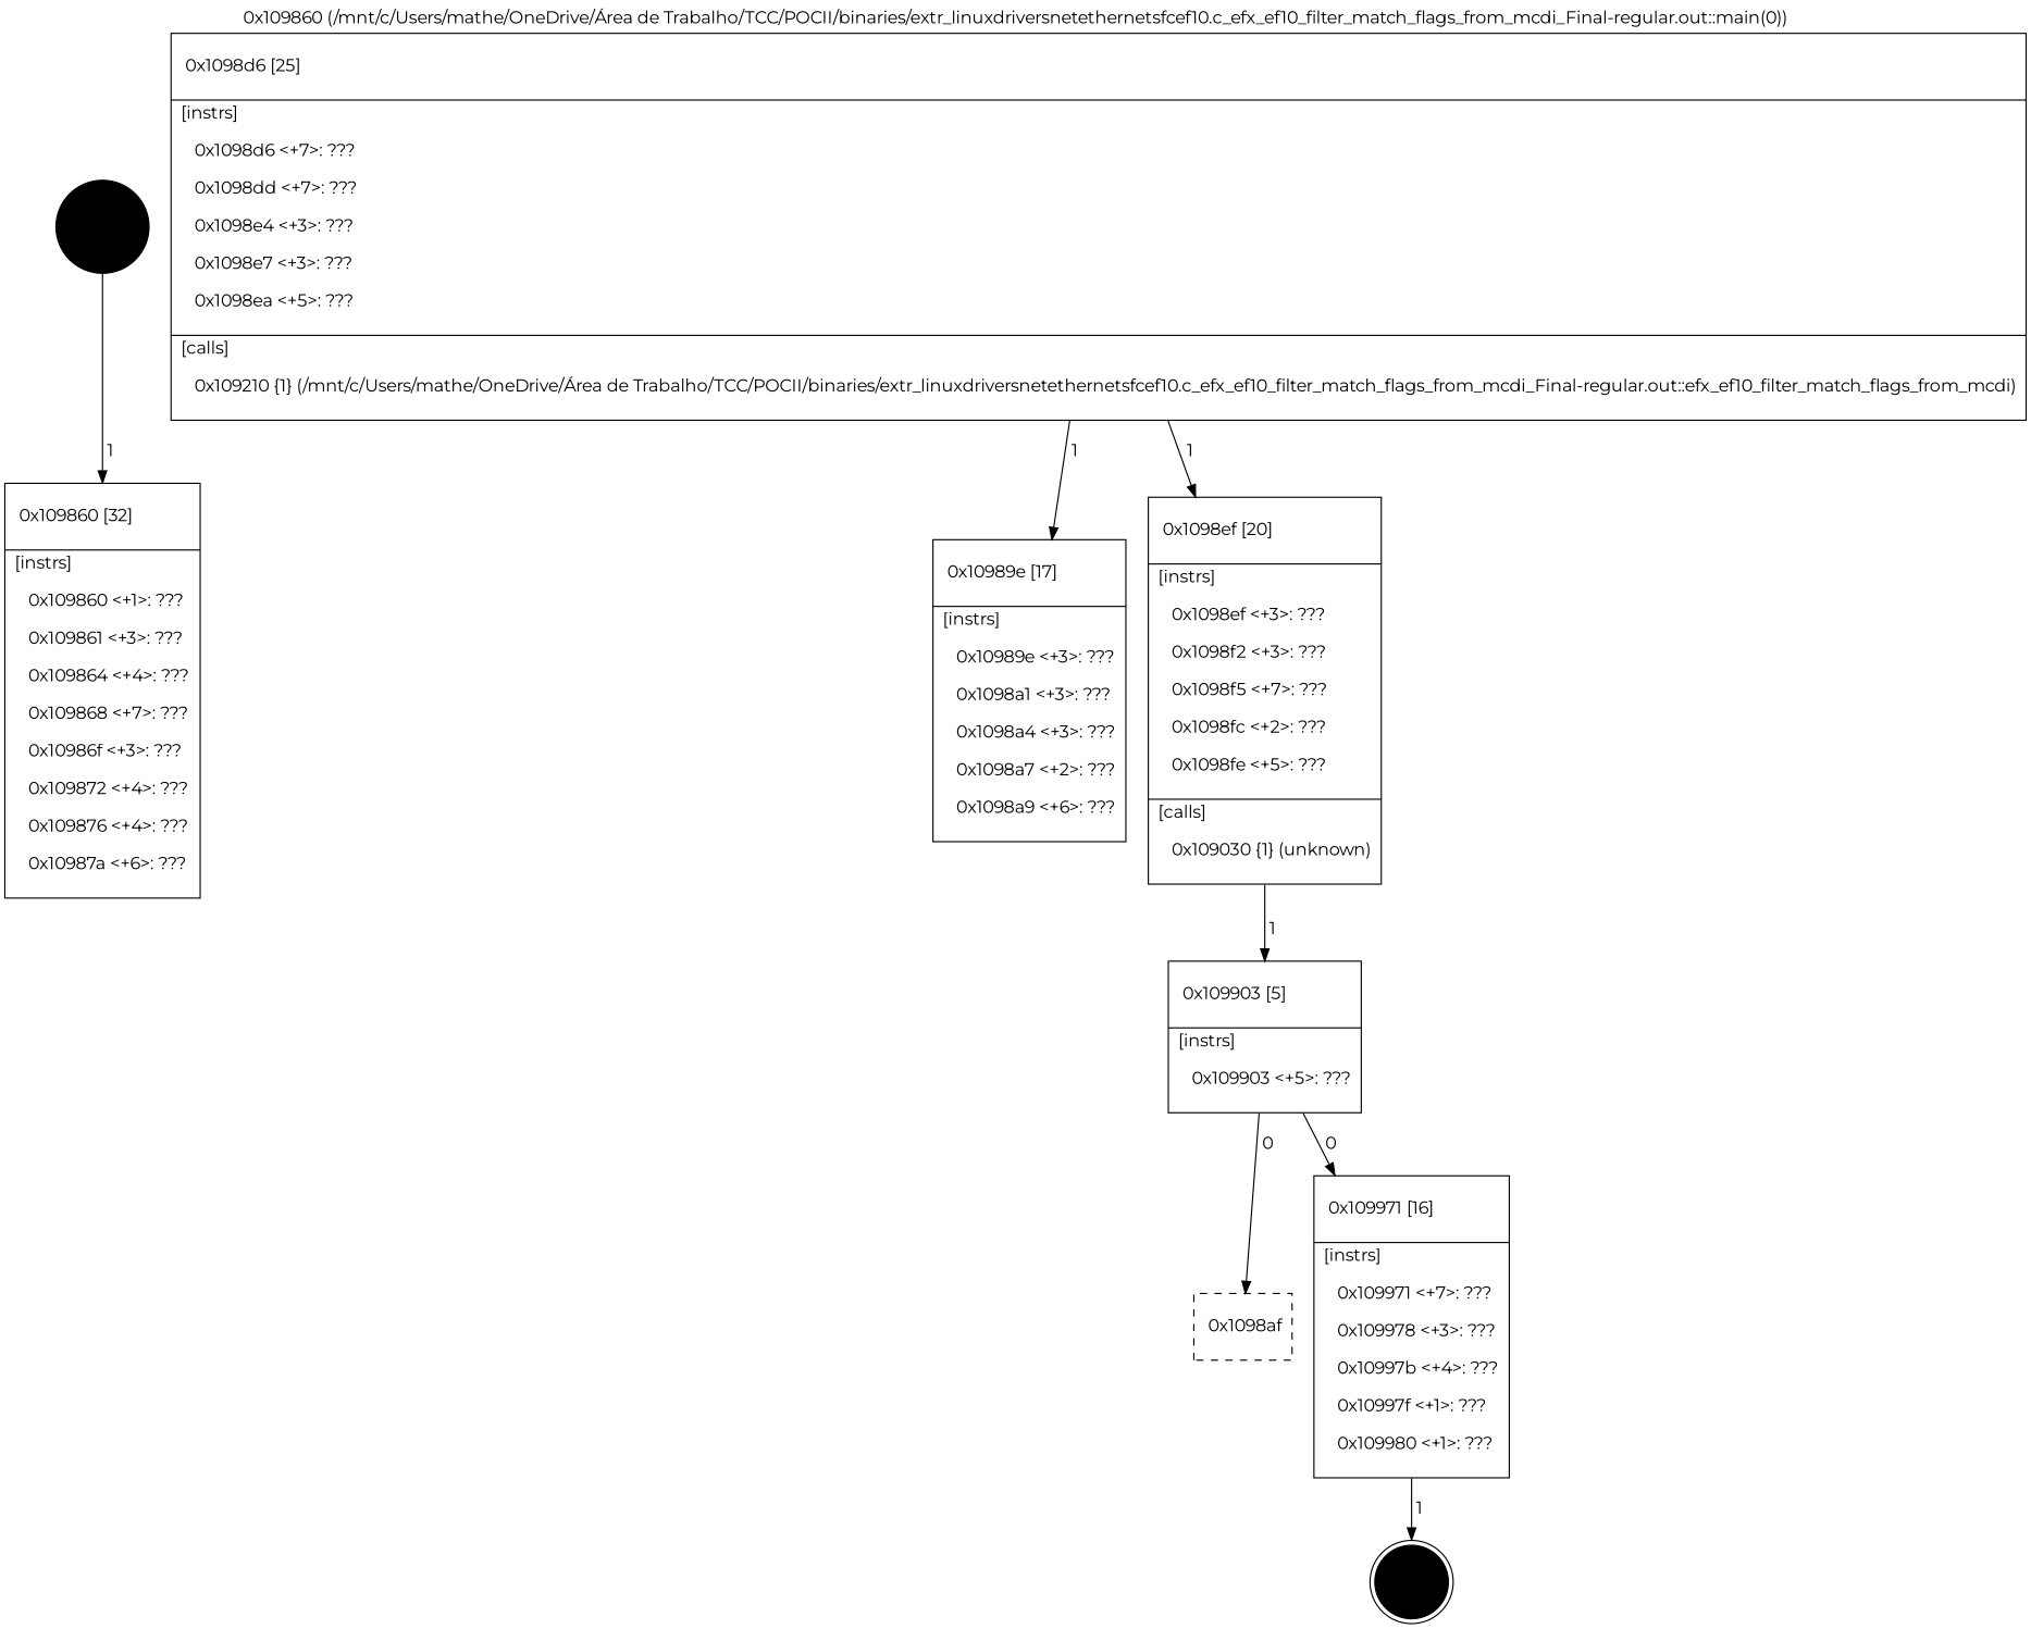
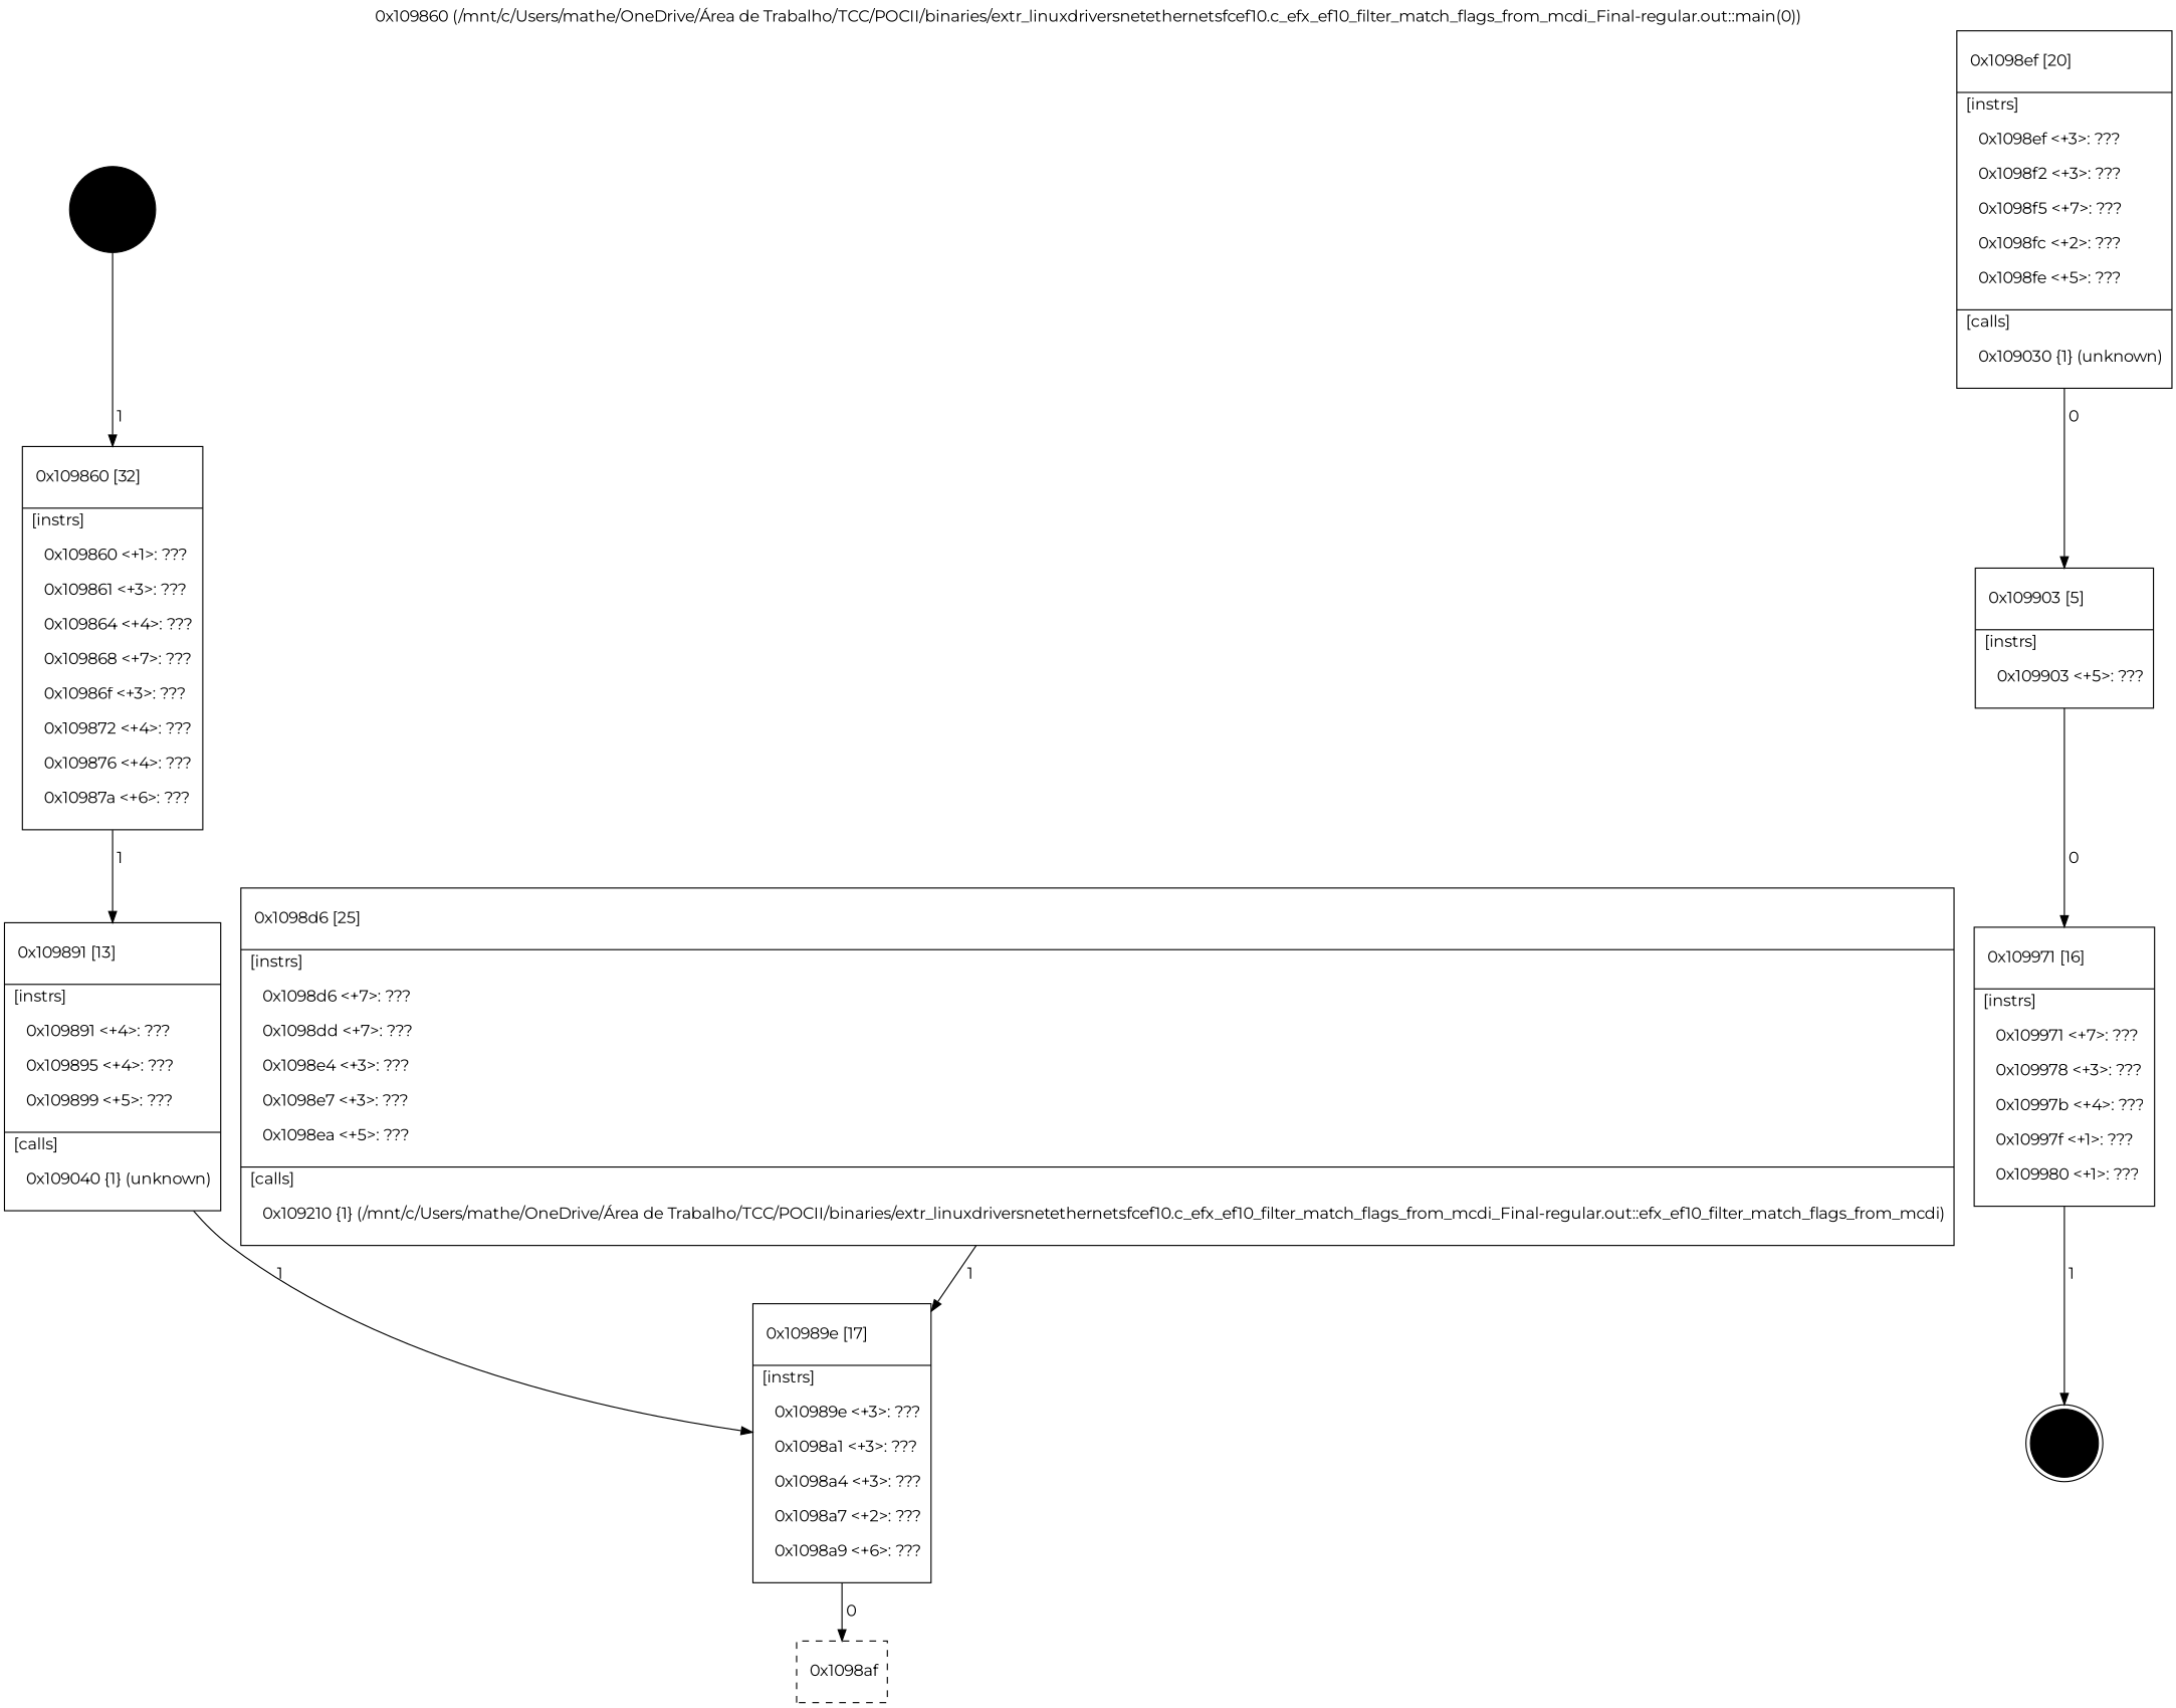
  digraph {
    fontname=Montserrat
    label="0x109860 (/mnt/c/Users/mathe/OneDrive/Área de Trabalho/TCC/POCII/binaries/extr_linuxdriversnetethernetsfcef10.c_efx_ef10_filter_match_flags_from_mcdi_Final-regular.out::main(0))"
    labelloc=t
    node [fontname=Montserrat shape=record]
    edge [fontname=Montserrat]
    Entry [fillcolor=black height=0.3 shape=circle style=filled width=0.3]
    n2 [label="{\n     0x109860 [32]\l\n     | [instrs]\l\n     &nbsp;&nbsp;0x109860 \<+1\>: ???\l\n     &nbsp;&nbsp;0x109861 \<+3\>: ???\l\n     &nbsp;&nbsp;0x109864 \<+4\>: ???\l\n     &nbsp;&nbsp;0x109868 \<+7\>: ???\l\n     &nbsp;&nbsp;0x10986f \<+3\>: ???\l\n     &nbsp;&nbsp;0x109872 \<+4\>: ???\l\n     &nbsp;&nbsp;0x109876 \<+4\>: ???\l\n     &nbsp;&nbsp;0x10987a \<+6\>: ???\l\n  }"]
+   n3 [label="{\n     0x109891 [13]\l\n     | [instrs]\l\n     &nbsp;&nbsp;0x109891 \<+4\>: ???\l\n     &nbsp;&nbsp;0x109895 \<+4\>: ???\l\n     &nbsp;&nbsp;0x109899 \<+5\>: ???\l\n     | [calls]\l\n     &nbsp;&nbsp;0x109040 \{1\} (unknown)\l\n  }"]
    n4 [label="{\n     0x10989e [17]\l\n     | [instrs]\l\n     &nbsp;&nbsp;0x10989e \<+3\>: ???\l\n     &nbsp;&nbsp;0x1098a1 \<+3\>: ???\l\n     &nbsp;&nbsp;0x1098a4 \<+3\>: ???\l\n     &nbsp;&nbsp;0x1098a7 \<+2\>: ???\l\n     &nbsp;&nbsp;0x1098a9 \<+6\>: ???\l\n  }"]
    n5 [label="{\n     0x1098af\l\n  }" style=dashed]
    n6 [label="{\n     0x1098d6 [25]\l\n     | [instrs]\l\n     &nbsp;&nbsp;0x1098d6 \<+7\>: ???\l\n     &nbsp;&nbsp;0x1098dd \<+7\>: ???\l\n     &nbsp;&nbsp;0x1098e4 \<+3\>: ???\l\n     &nbsp;&nbsp;0x1098e7 \<+3\>: ???\l\n     &nbsp;&nbsp;0x1098ea \<+5\>: ???\l\n     | [calls]\l\n     &nbsp;&nbsp;0x109210 \{1\} (/mnt/c/Users/mathe/OneDrive/Área de Trabalho/TCC/POCII/binaries/extr_linuxdriversnetethernetsfcef10.c_efx_ef10_filter_match_flags_from_mcdi_Final-regular.out::efx_ef10_filter_match_flags_from_mcdi)\l\n  }"]
    n7 [label="{\n     0x1098ef [20]\l\n     | [instrs]\l\n     &nbsp;&nbsp;0x1098ef \<+3\>: ???\l\n     &nbsp;&nbsp;0x1098f2 \<+3\>: ???\l\n     &nbsp;&nbsp;0x1098f5 \<+7\>: ???\l\n     &nbsp;&nbsp;0x1098fc \<+2\>: ???\l\n     &nbsp;&nbsp;0x1098fe \<+5\>: ???\l\n     | [calls]\l\n     &nbsp;&nbsp;0x109030 \{1\} (unknown)\l\n  }"]
    n8 [label="{\n     0x109903 [5]\l\n     | [instrs]\l\n     &nbsp;&nbsp;0x109903 \<+5\>: ???\l\n  }"]
    n9 [label="{\n     0x109971 [16]\l\n     | [instrs]\l\n     &nbsp;&nbsp;0x109971 \<+7\>: ???\l\n     &nbsp;&nbsp;0x109978 \<+3\>: ???\l\n     &nbsp;&nbsp;0x10997b \<+4\>: ???\l\n     &nbsp;&nbsp;0x10997f \<+1\>: ???\l\n     &nbsp;&nbsp;0x109980 \<+1\>: ???\l\n  }"]
    Exit [fillcolor=black height=0.3 peripheries=2 shape=circle style=filled width=0.3]
    Entry -> n2 [label=" 1"]
-   n8 -> n5 [label=" 0"]
+   n2 -> n3 [label=" 1"]
+   n3 -> n4 [label=" 1"]
+   n4 -> n5 [label=" 0"]
    n6 -> n4 [label=" 1"]
-   n6 -> n7 [label=" 1"]
-   n7 -> n8 [label=" 1"]
+   n7 -> n8 [label=" 0"]
    n8 -> n9 [label=" 0"]
    n9 -> Exit [label=" 1"]
  }
